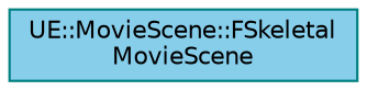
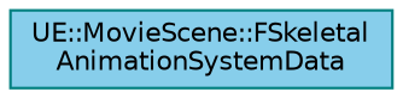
  digraph {
    rankdir=LR
-   n1 [color=teal fillcolor=skyblue fontname=Helvetica fontsize=10 height=0.2 label="UE::MovieScene::FSkeletal\lMovieScene" shape=box style=filled width=0.4]
+   n1 [color=teal fillcolor=skyblue fontname=Helvetica fontsize=10 height=0.2 label="UE::MovieScene::FSkeletal\lAnimationSystemData" shape=box style=filled width=0.4]
  }
